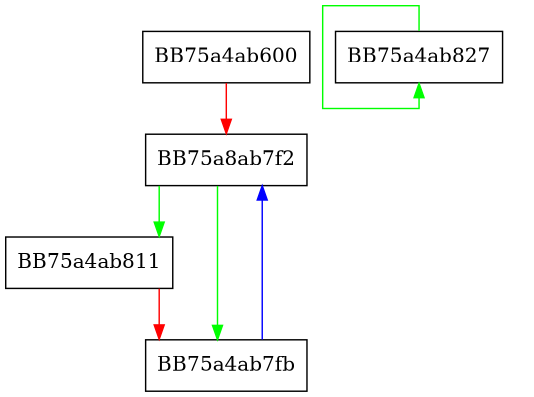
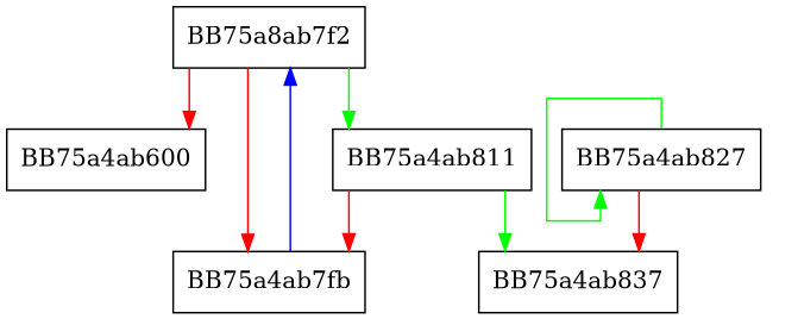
  digraph {
    splines=ortho
    node [shape=box]
    edge [color=red]
    n1 [label=BB75a4ab600]
    n2 [label=BB75a8ab7f2]
    BB75a4ab811
    BB75a4ab7fb
+   BB75a4ab837
    BB75a4ab827
-   n1 -> n2
+   n2 -> n1
    n2 -> BB75a4ab811 [color=green]
-   n2 -> BB75a4ab7fb [color=green]
+   n2 -> BB75a4ab7fb
    BB75a4ab811 -> BB75a4ab7fb
+   BB75a4ab811 -> BB75a4ab837 [color=green]
    BB75a4ab7fb -> n2 [color=blue]
+   BB75a4ab827 -> BB75a4ab837
    BB75a4ab827 -> BB75a4ab827 [color=green]
  }
